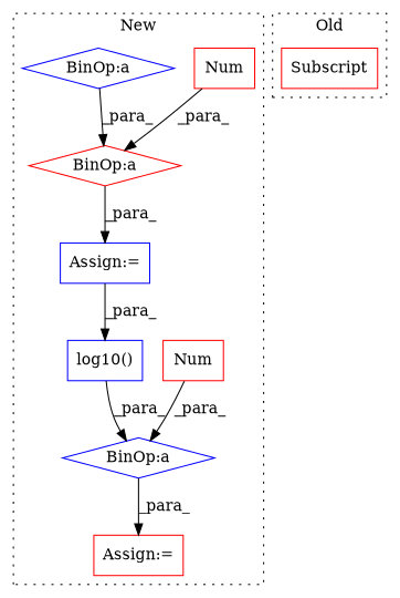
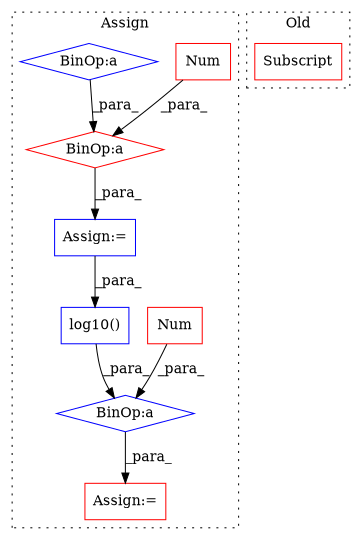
  digraph {
    node [a=82 l=3 shape=box color=red]
    n1 [a=75 l="12,1" label="log10()" s="1004,1028" color=blue]
    n2 [label="BinOp:a" s=1029 shape=diamond color=blue]
    n3 [a=76 label=Num s=1032]
    n4 [a=68 label="Assign:=" s=1001]
    n5 [a=68 label="Assign:=" s=934 color=blue]
    n6 [label="BinOp:a" s=960 shape=diamond]
    n7 [a=76 l=5 label=Num s=963]
    n8 [label="BinOp:a" s=950 shape=diamond color=blue]
    n9 [a=63 l="12,0" label=Subscript s="922,0"]
    subgraph cluster_1 {
-     label=New
+     label=Assign
      style=dotted
      n1
      n2
      n3
      n4
      n5
      n6
      n7
      n8
    }
    subgraph cluster_2 {
      label=Old
      style=dotted
      n9
    }
    n1 -> n2 [label=_para_]
    n2 -> n4 [label=_para_]
    n3 -> n2 [label=_para_]
    n5 -> n1 [label=_para_]
    n6 -> n5 [label=_para_]
    n7 -> n6 [label=_para_]
    n8 -> n6 [label=_para_]
  }
